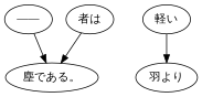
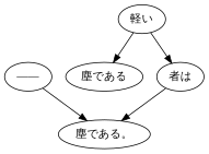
  digraph {
    fontname="Liberation Serif"
    node [fontname="Liberation Serif"]
    edge [fontname="Liberation Serif"]
    n1 [label="——"]
    n2 [label="塵である。"]
-   n3 [label="羽より"]
+   n3 [label="塵である"]
    n4 [label="軽い"]
    n5 [label="者は"]
    n1 -> n2
    n4 -> n3
+   n4 -> n5
    n5 -> n2
  }
